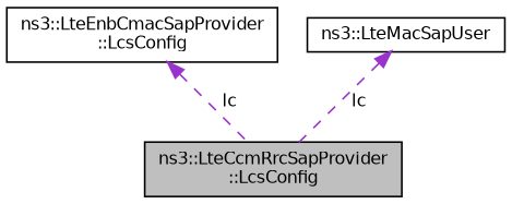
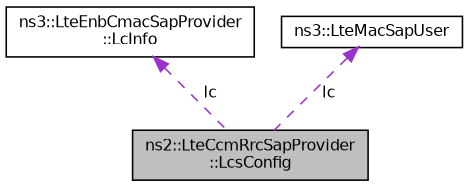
  digraph {
    node [color=black fillcolor=white fontname=Helvetica fontsize=10 shape=record style=filled]
    edge [color=darkorchid3 dir=back fontname=Helvetica fontsize=10 labelfontname=Helvetica labelfontsize=10 style=dashed]
-   n1 [fillcolor=grey75 fontcolor=black height=0.2 label="ns3::LteCcmRrcSapProvider\l::LcsConfig" width=0.4]
-   n2 [height=0.2 label="ns3::LteEnbCmacSapProvider\l::LcsConfig" width=0.4]
+   n1 [fillcolor=grey75 fontcolor=black height=0.2 label="ns2::LteCcmRrcSapProvider\l::LcsConfig" width=0.4]
+   n2 [height=0.2 label="ns3::LteEnbCmacSapProvider\l::LcInfo" width=0.4]
    n3 [height=0.2 label="ns3::LteMacSapUser" width=0.4]
    n2 -> n1 [label=" lc"]
    n3 -> n1 [label=" lc"]
  }
